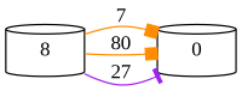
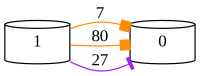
  digraph {
    rankdir=LR
    ranksep=equally
    fontname="Liberation Serif"
    node [shape=cylinder fontname="Liberation Serif"]
    edge [color=darkorange arrowhead=box fontname="Liberation Serif"]
    0
-   1 [label=8]
+   1
    subgraph sub_1 {
      rank=same
      0
    }
    subgraph sub_2 {
      rank=same
      1
    }
    subgraph sub_3 {
      rank=same
    }
    1 -> 0 [label=7]
    1 -> 0 [label=80]
    1 -> 0 [label=27 color=purple arrowhead=tee]
  }
